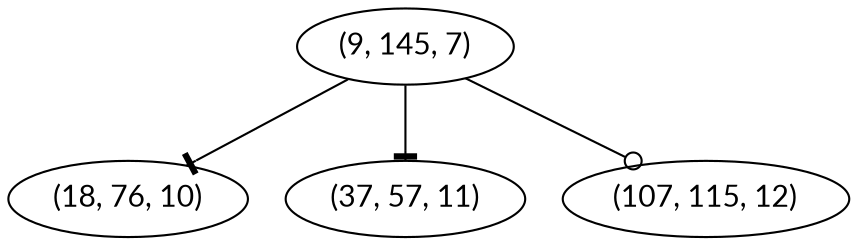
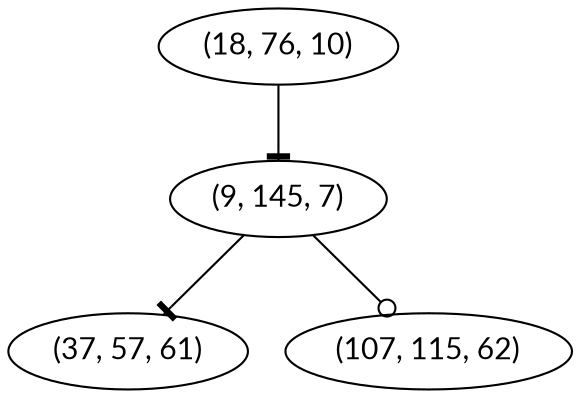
  digraph {
    fontname=Lato
    node [fontname=Lato]
    edge [arrowhead=tee fontname=Lato]
    n1 [label="(18, 76, 10)"]
    "(9, 145, 7)"
-   "(37, 57, 11)"
-   "(107, 115, 12)"
-   "(9, 145, 7)" -> n1
+   "(37, 57, 11)" [label="(37, 57, 61)"]
+   "(107, 115, 12)" [label="(107, 115, 62)"]
+   n1 -> "(9, 145, 7)"
    "(9, 145, 7)" -> "(37, 57, 11)"
    "(9, 145, 7)" -> "(107, 115, 12)" [arrowhead=odot]
  }
